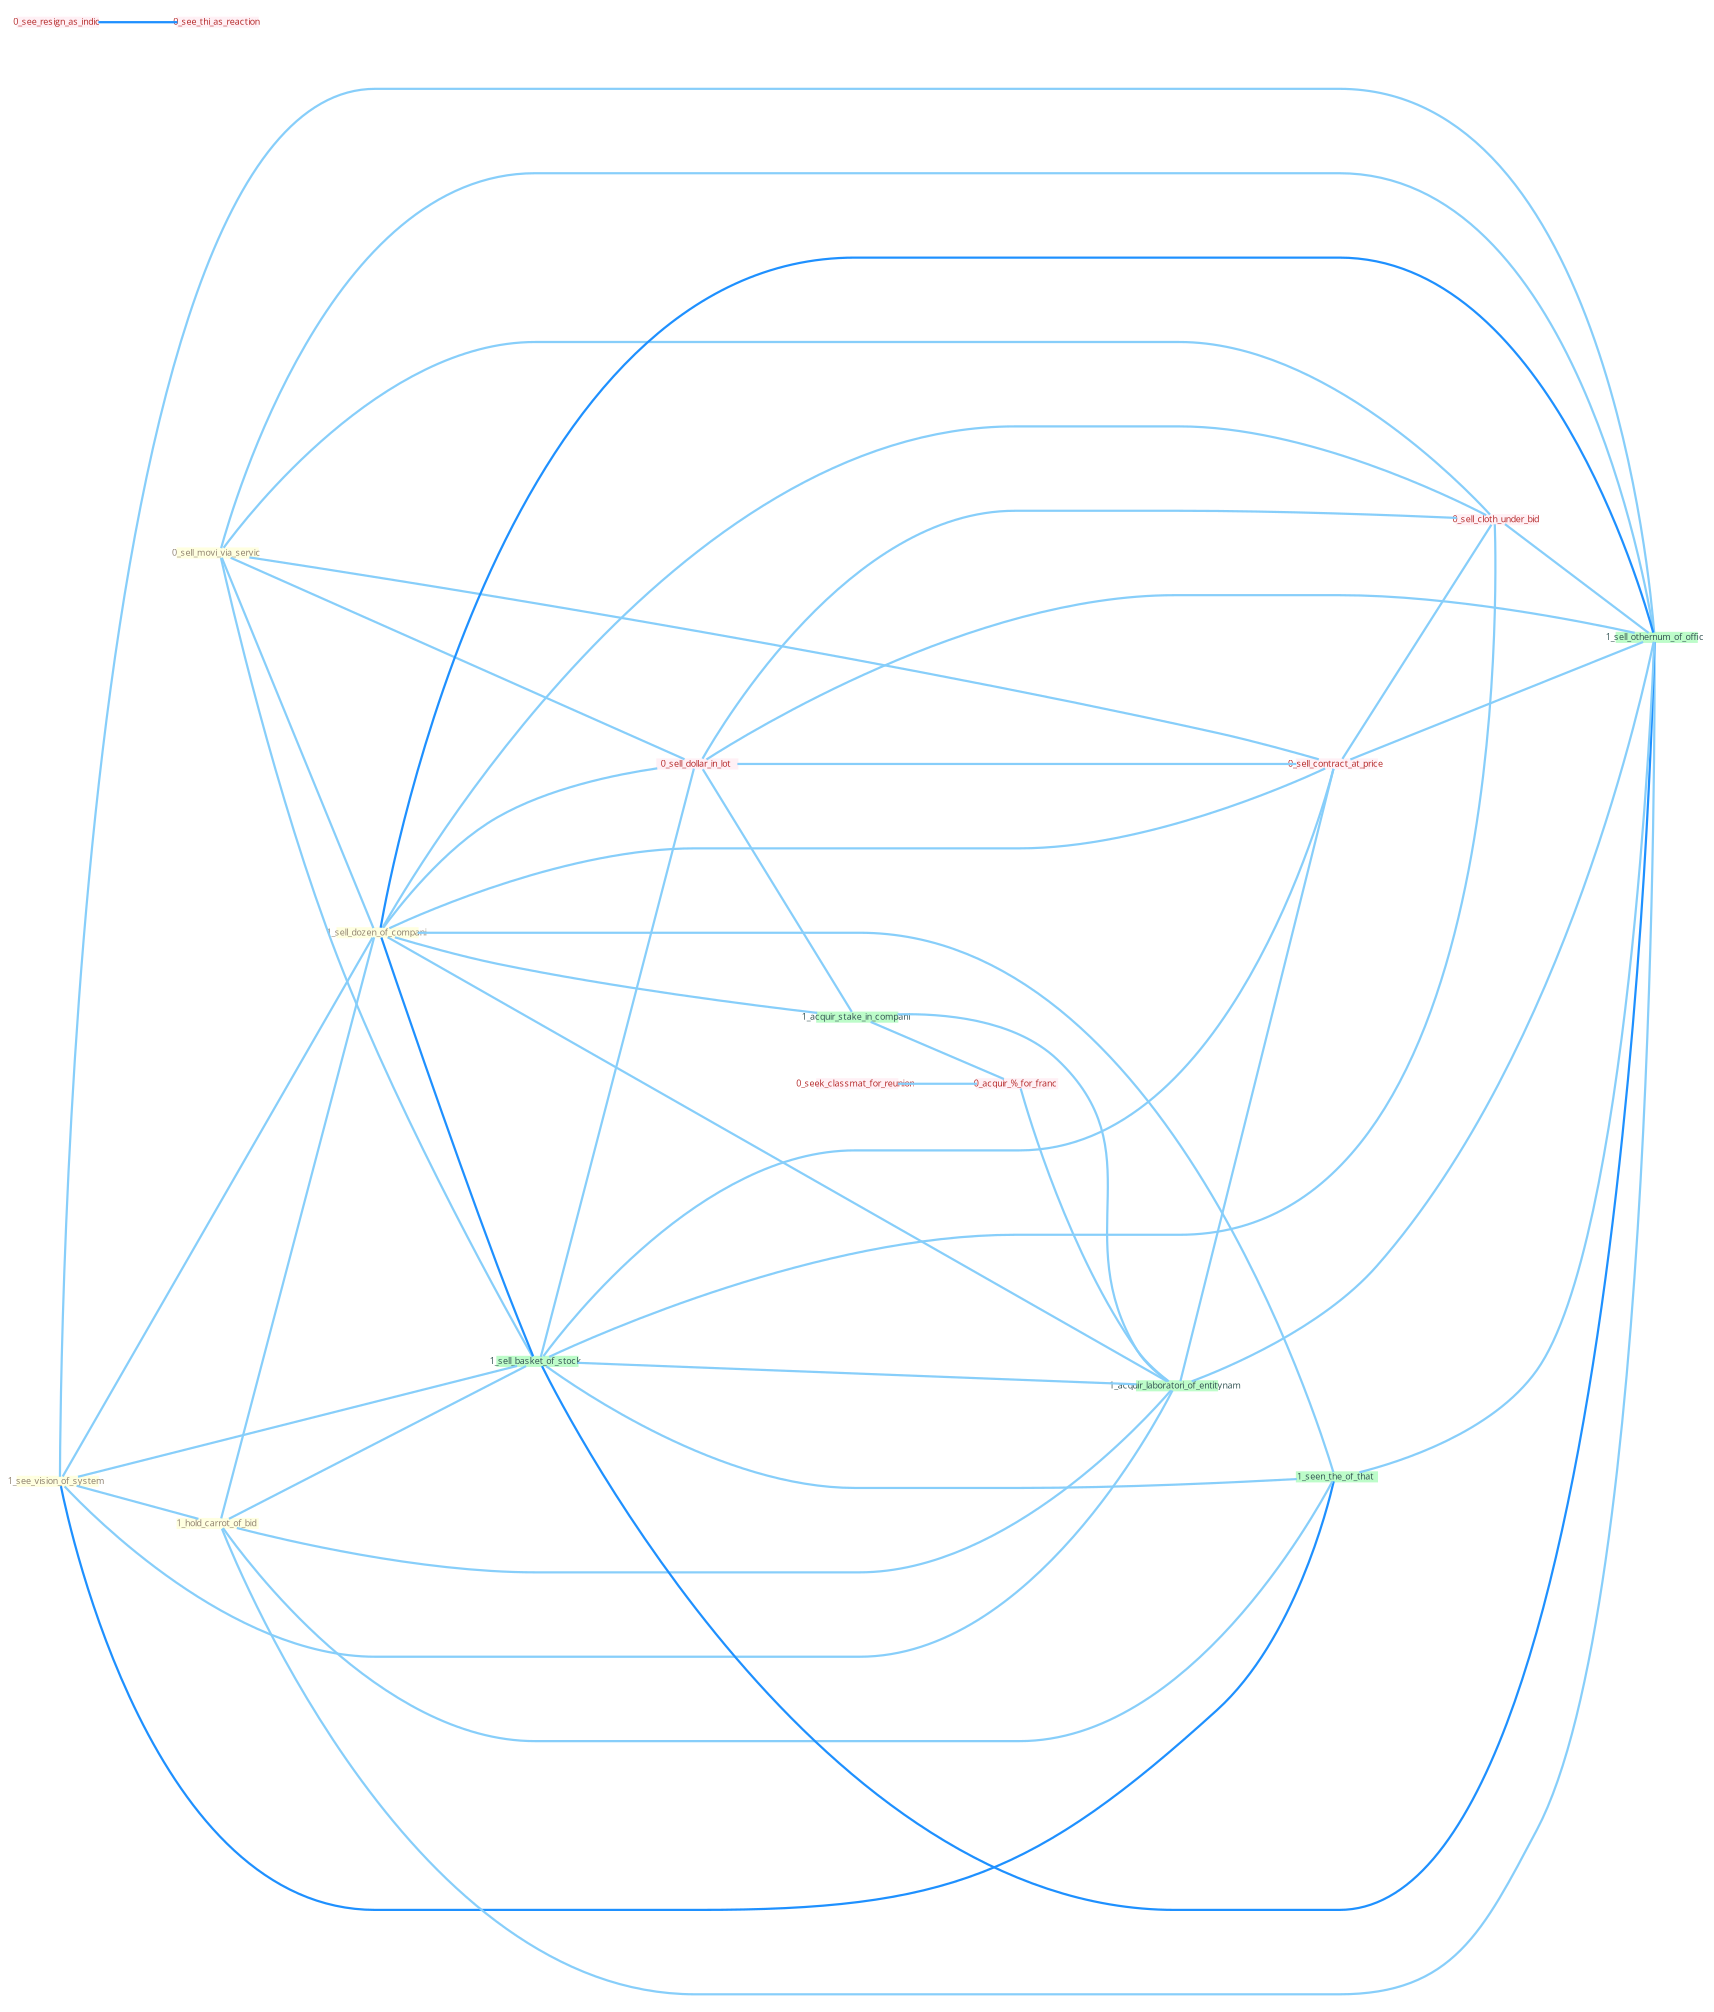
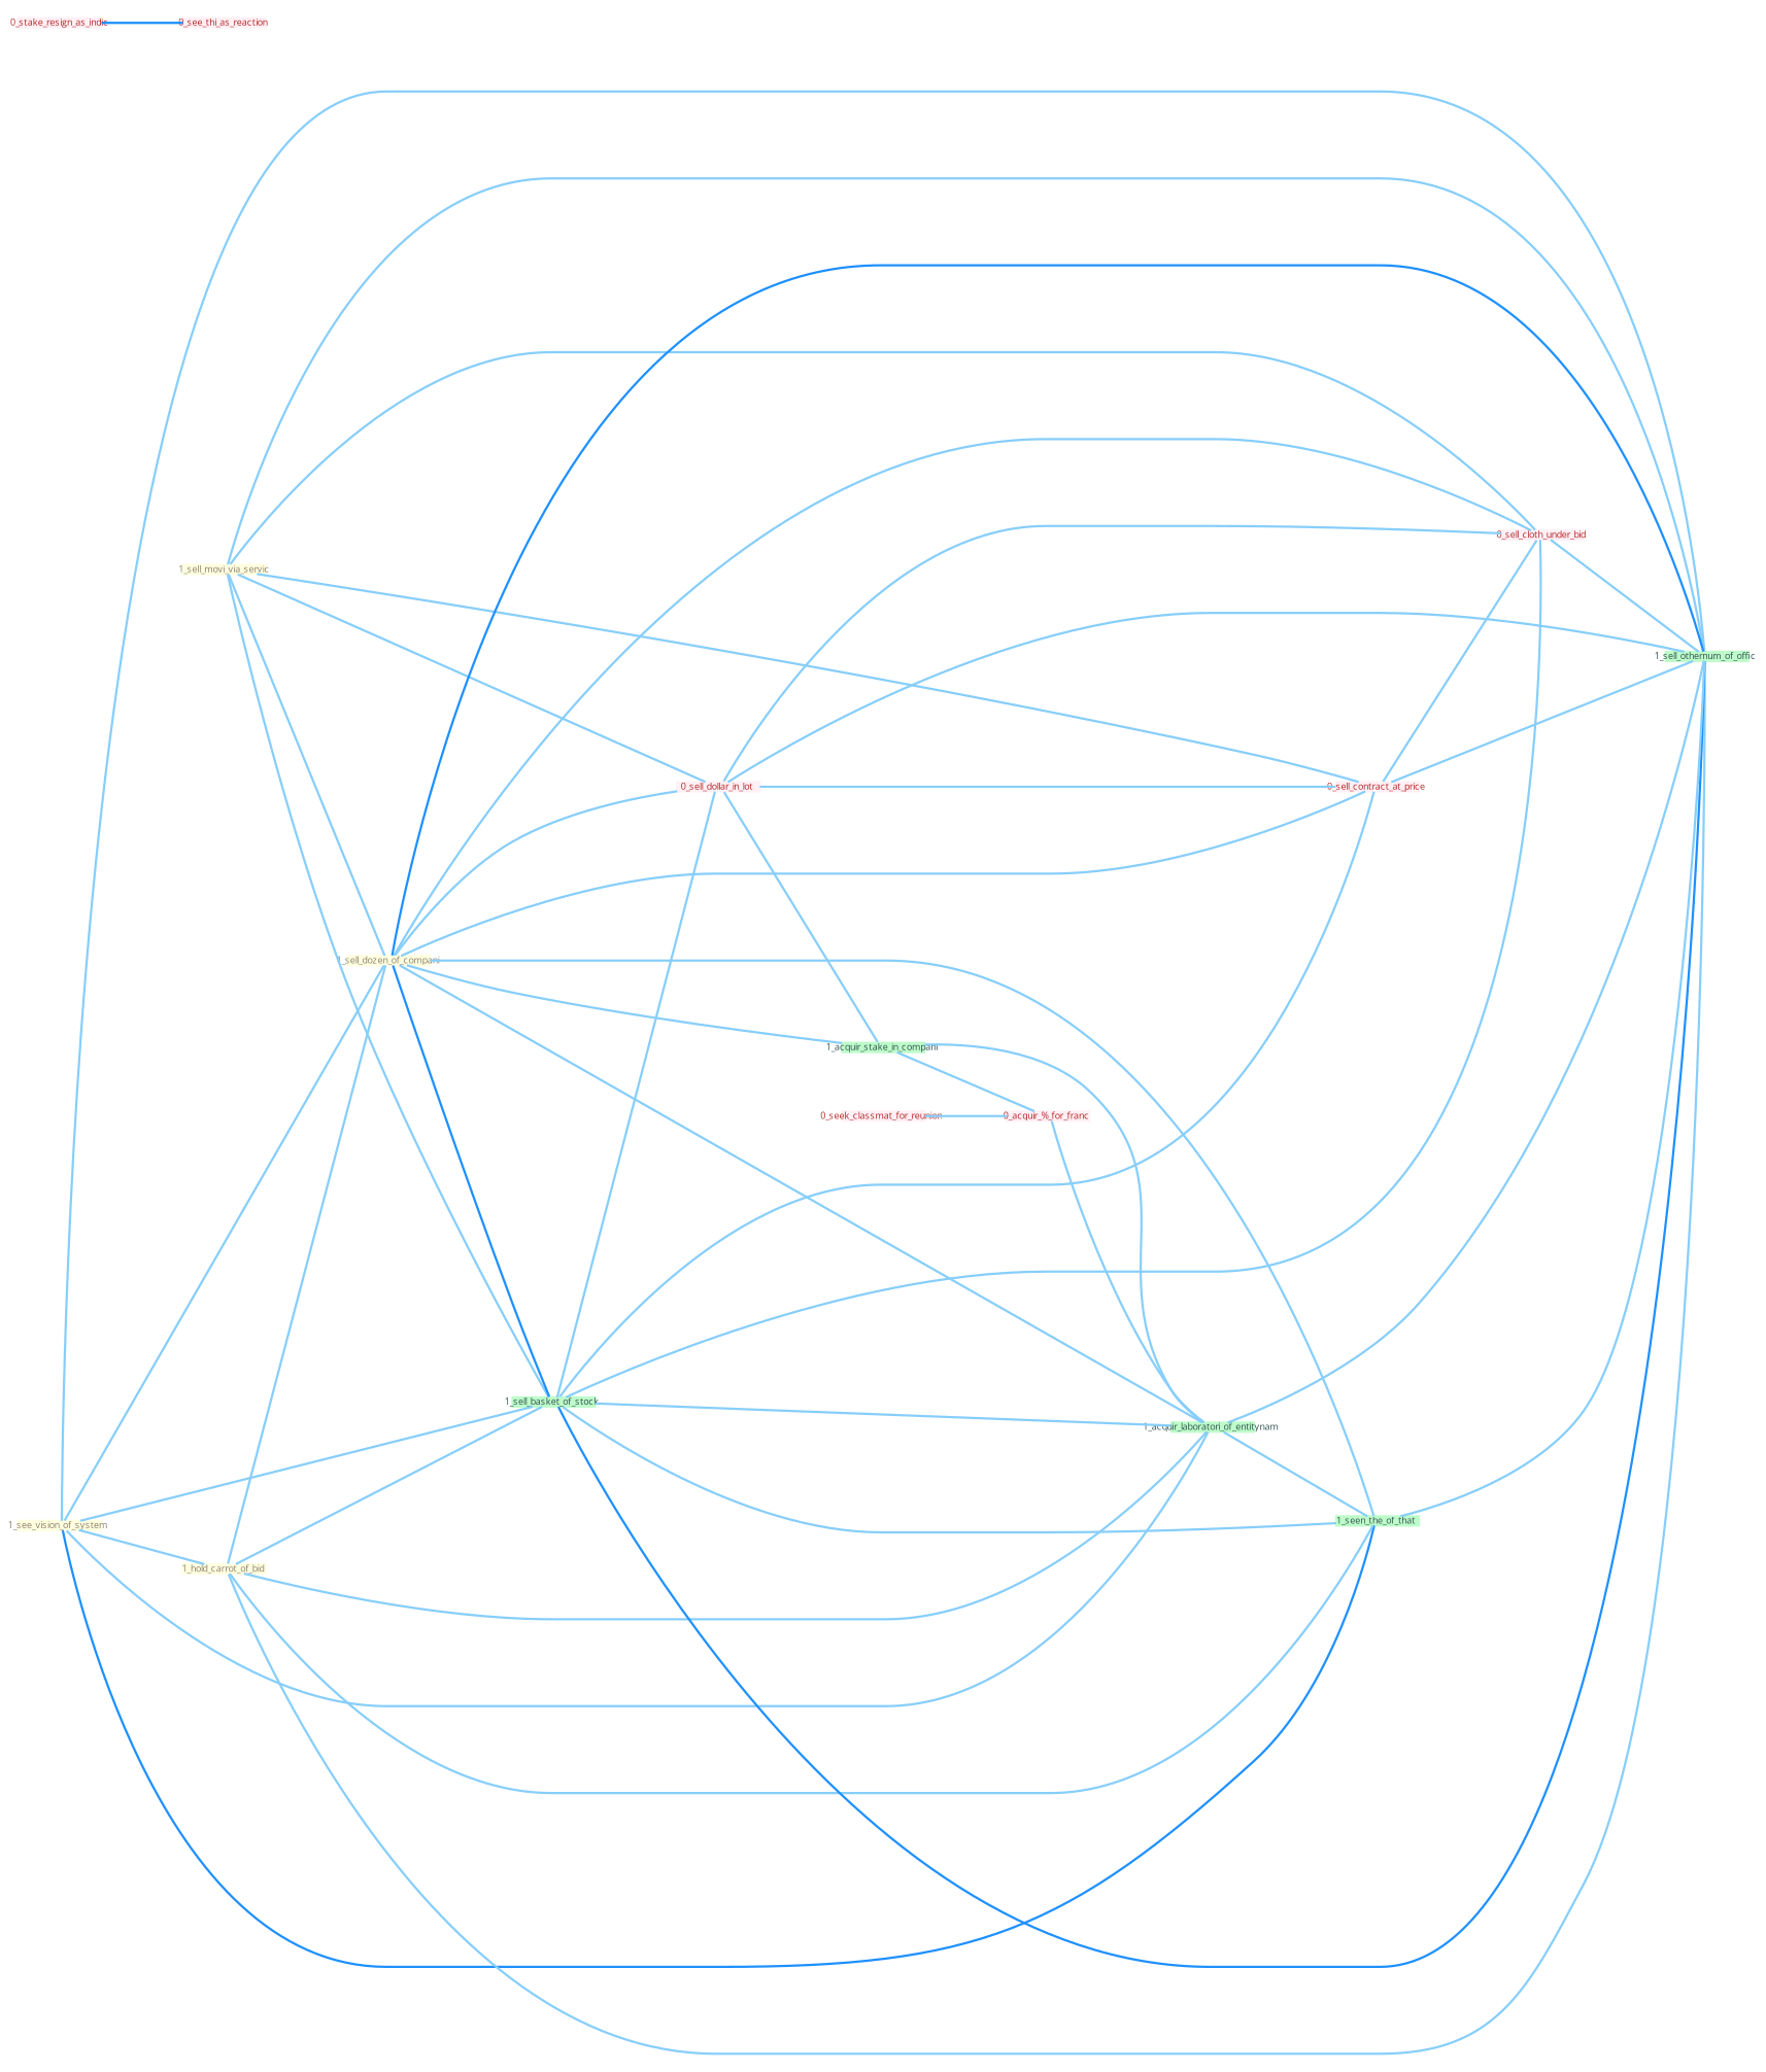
  graph {
    fontname="Open Sans"
    rankdir=LR
    node [color="#fff0f5" fixedsize=true fontcolor="#b22222" fontname="Open Sans" fontsize=4 shape=polygon style=filled]
    edge [color="#87cefa" fontname="Open Sans" w=1]
-   "0_sell_movi_via_servic " [color="#ffffe0" fontcolor="#8b7d6b" height=.06 width=.5]
+   "0_sell_movi_via_servic " [color="#ffffe0" fontcolor="#8b7d6b" height=.06 width=.5 label="1_sell_movi_via_servic"]
    "1_see_vision_of_system " [color="#ffffe0" fontcolor="#8b7d6b" height=.06 width=.5]
    "1_hold_carrot_of_bid " [color="#ffffe0" fontcolor="#8b7d6b" height=.06 width=.5]
    "1_sell_dozen_of_compani " [color="#ffffe0" fontcolor="#8b7d6b" height=.06 width=.5]
    "0_seek_classmat_for_reunion " [height=.06 width=.5]
    "0_sell_dollar_in_lot " [height=.06 width=.5]
-   "0_see_resign_as_indic " [height=.06 width=.5]
+   "0_see_resign_as_indic " [height=.06 width=.5 label="0_stake_resign_as_indic"]
    "0_acquir_%_for_franc " [height=.06 width=.5]
    "0_sell_contract_at_price " [height=.06 width=.5]
    n10 [height=.06 label="0_sell_cloth_under_bid" width=.5]
    "0_see_thi_as_reaction " [height=.06 width=.5]
    "1_sell_basket_of_stock " [color="#BDFCC9" fontcolor="#2f4f4f" height=.06 width=.5]
    "1_sell_othernum_of_offic " [color="#BDFCC9" fontcolor="#2f4f4f" height=.06 width=.5]
    "1_acquir_laboratori_of_entitynam " [color="#BDFCC9" fontcolor="#2f4f4f" height=.06 width=.5]
    "1_seen_the_of_that " [color="#BDFCC9" fontcolor="#2f4f4f" height=.06 width=.5]
    "1_acquir_stake_in_compani " [color="#BDFCC9" fontcolor="#2f4f4f" height=.06 width=.5]
    subgraph sub_1 {
      "0_sell_movi_via_servic "
      "1_see_vision_of_system "
      "1_hold_carrot_of_bid "
      "1_sell_dozen_of_compani "
    }
    subgraph sub_2 {
      "0_seek_classmat_for_reunion "
      "0_sell_dollar_in_lot "
      "0_see_resign_as_indic "
      "0_acquir_%_for_franc "
      "0_sell_contract_at_price "
      n10
      "0_see_thi_as_reaction "
    }
    "0_sell_movi_via_servic " -- "1_sell_dozen_of_compani "
    "0_sell_movi_via_servic " -- "0_sell_dollar_in_lot "
    "0_sell_movi_via_servic " -- "0_sell_contract_at_price "
    "0_sell_movi_via_servic " -- n10
    "0_sell_movi_via_servic " -- "1_sell_basket_of_stock "
    "0_sell_movi_via_servic " -- "1_sell_othernum_of_offic "
    "1_see_vision_of_system " -- "1_hold_carrot_of_bid "
    "1_see_vision_of_system " -- "1_sell_dozen_of_compani "
    "1_see_vision_of_system " -- "1_sell_basket_of_stock "
    "1_see_vision_of_system " -- "1_sell_othernum_of_offic "
    "1_see_vision_of_system " -- "1_acquir_laboratori_of_entitynam "
    "1_see_vision_of_system " -- "1_seen_the_of_that " [color="#1e90ff"]
    "1_hold_carrot_of_bid " -- "1_sell_dozen_of_compani "
    "1_hold_carrot_of_bid " -- "1_sell_basket_of_stock "
    "1_hold_carrot_of_bid " -- "1_sell_othernum_of_offic "
    "1_hold_carrot_of_bid " -- "1_acquir_laboratori_of_entitynam "
    "1_hold_carrot_of_bid " -- "1_seen_the_of_that "
    "1_sell_dozen_of_compani " -- "0_sell_dollar_in_lot "
    "1_sell_dozen_of_compani " -- "0_sell_contract_at_price "
    "1_sell_dozen_of_compani " -- n10
    "1_sell_dozen_of_compani " -- "1_sell_basket_of_stock " [color="#1e90ff" w=2]
    "1_sell_dozen_of_compani " -- "1_sell_othernum_of_offic " [color="#1e90ff" w=2]
    "1_sell_dozen_of_compani " -- "1_acquir_laboratori_of_entitynam "
    "1_sell_dozen_of_compani " -- "1_seen_the_of_that "
    "1_sell_dozen_of_compani " -- "1_acquir_stake_in_compani "
    "0_seek_classmat_for_reunion " -- "0_acquir_%_for_franc "
    "0_sell_dollar_in_lot " -- "0_sell_contract_at_price "
    "0_sell_dollar_in_lot " -- n10
    "0_sell_dollar_in_lot " -- "1_sell_othernum_of_offic "
    "0_sell_dollar_in_lot " -- "1_acquir_stake_in_compani "
    "0_see_resign_as_indic " -- "0_see_thi_as_reaction " [color="#1e90ff" w=2]
    "0_acquir_%_for_franc " -- "1_acquir_laboratori_of_entitynam "
    "0_sell_contract_at_price " -- n10
    "0_sell_contract_at_price " -- "1_sell_othernum_of_offic "
    n10 -- "1_sell_othernum_of_offic "
    "1_sell_basket_of_stock " -- "0_sell_dollar_in_lot "
    "1_sell_basket_of_stock " -- "0_sell_contract_at_price "
    "1_sell_basket_of_stock " -- n10
    "1_sell_basket_of_stock " -- "1_sell_othernum_of_offic " [color="#1e90ff" w=2]
    "1_sell_basket_of_stock " -- "1_acquir_laboratori_of_entitynam "
    "1_sell_basket_of_stock " -- "1_seen_the_of_that "
    "1_acquir_laboratori_of_entitynam " -- "1_sell_othernum_of_offic "
-   "1_acquir_laboratori_of_entitynam " -- "0_sell_contract_at_price "
+   "1_acquir_laboratori_of_entitynam " -- "1_seen_the_of_that "
    "1_seen_the_of_that " -- "1_sell_othernum_of_offic "
    "1_acquir_stake_in_compani " -- "0_acquir_%_for_franc "
    "1_acquir_stake_in_compani " -- "1_acquir_laboratori_of_entitynam "
  }
